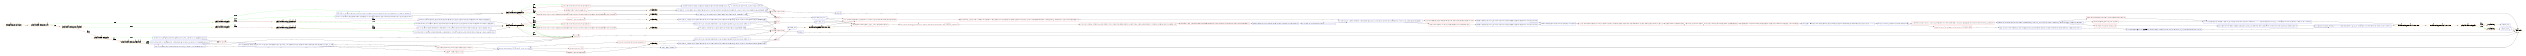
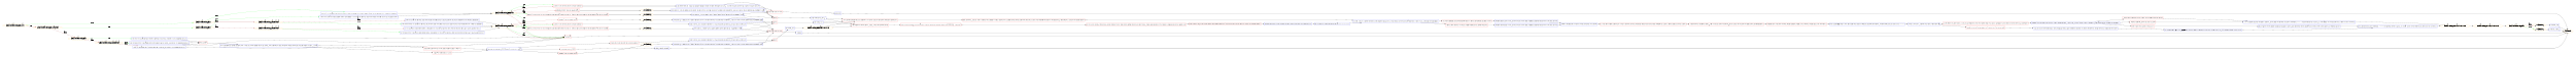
  digraph {
    rankdir=LR
    node [color=blue shape=box]
-   "QuincyRank3Convo2 begins." [color=orange shape=""]
    n2 [color=orange label="Check boolean QuincyNewWar1" shape=""]
    n3 [color=orange label="Check boolean QuincyFlirt" shape=""]
    n4 [color=orange label="Check boolean QuincyNewWarAsked" shape=""]
    n5 [label="이봐 섹시. 거기 있냐? 네가 좋아하는 멋진 저격수와 전쟁 이야기를 할 시간이 있는지 궁금하다. 어떤 미친 자식들로부터 우주 구해냈다고 말했었잖아"]
    n6 [color=orange label="Check boolean QuincySpaceTrauma" shape=""]
    n7 [color=orange label="Check boolean QuincyFlirt" shape=""]
    n8 [color=orange label="Check boolean QuincyFlirt" shape=""]
    n9 [color=orange label="Check boolean QuincyHexTrade" shape=""]
    n10 [label="이봐 우주 트라우마. 거기 있냐? 네가 좋아하는 멋진 저격수와 전쟁 이야기를 할 시간이 있는지 궁금하다. 어떤 미친 자식들로부터 우주 구해냈다고 말했었잖아"]
    n11 [label="이봐. 거기 있냐? 네가 좋아하는 멋진 저격수와 전쟁 이야기를 할 시간이 있는지 궁금하다. 어떤 미친 자식들로부터 우주 구해냈다고 말했었잖아"]
    n12 [label="야 섹시. 거기 있냐? 네가 겪었던 전쟁에 대해서 나한테 말했던 거 기억나냐? 네가 좋아하는 멋진 저격수와 전쟁 이야기를 나눌 수 있는지 궁금한데 어떠냐"]
    n13 [color=orange label="Check boolean QuincySpaceTrauma" shape=""]
    n14 [label="이봐 섹시. 거기 있냐? 질문 있다. 개인적인 질문이 될 수도 있지만, 내 생각엔 넌 그거 감당할만큼 강하니까"]
    n15 [color=orange label="Check boolean QuincySpaceTrauma" shape=""]
    n16 [color=red label="물론이지. 근데 난 우리가 이 이야기 거래할거라고 생각했는데? 내 전쟁 이야기랑 너의 '어쩌다가 홀바니아에 머물러서 헥스에 합류했어?' 에 대한 이야기였지?"]
    n17 [color=red label="그러지 뭐. 근데 한 번에 다루기엔 너무 많은 내용인데."]
    n18 [color=red label="[무시한다.]"]
    n19 [color=red label="말해줄게, 멋쟁아. 그래서 뭐 내놓을 건데? ;)"]
    n20 [color=orange label="Check boolean QuincyHexTrade" shape=""]
    n21 [label="야 우주 트라우마. 거기 있냐? 네가 겪었던 전쟁에 대해서 나한테 말했던 거 기억나냐? 네가 좋아하는 멋진 저격수와 전쟁 이야기를 나눌 수 있는지 궁금한데 어떠냐"]
    n22 [label="야 거기 있냐? 네가 겪었던 전쟁에 대해서 나한테 말했던 거 기억나냐? 네가 좋아하는 멋진 저격수와 전쟁 이야기를 나눌 수 있는지 궁금한데 어떠냐"]
    n23 [color=red label="무슨 일이야?"]
    n24 [label="이봐 우주 트라우마. 거기 있냐? 질문 있다. 개인적인 질문이 될 수도 있지만, 내 생각엔 넌 그거 감당할만큼 강하니까"]
    n25 [label="이봐. 거기 있냐? 질문 있다. 개인적인 질문이 될 수도 있지만, 내 생각엔 넌 그거 감당할만큼 강하니까"]
    n26 [color=orange label="+10 Chemistry" shape=""]
    n27 [label="그럼 천천히 해보자고. 부담감 느낄 필요없어. 필요할 때 어떻게 부드럽게 대해야할지 잘 아니까 ;) 넌 나한테 하고싶은 말만 하면 돼, 네 남자는 인내심이 많으니까"]
    "Chat ends." [color=orange shape=""]
    n29 [color=orange label="+10 Chemistry" shape=""]
    n30 [color=red label="물론이지. 근데 난 우리가 이 이야기 거래할거라고 생각했는데? 내 전쟁 이야기랑 너의 '어쩌다가 홀바니아에 머물러서 헥스에 합류했어?' 에 대한 이야기였지?"]
    n31 [color=red label="그러지 뭐. 근데 한 번에 다루기엔 너무 많은 내용인데."]
    n32 [color=red label="말해줄게. 그래서 뭐 내놓을 건데?"]
    n33 [label="네가 이곳을 둘러보는 방식을 보면 알지. 마치 그 어떤 것도 너에게 영향을 미칠 수 없는 것처럼, 마치 전쟁터에 있지 않은 것처럼 매우 차분한 상태라는걸. 이런 상황 처음이 아니잖아, 안 그래?"]
    n34 [label="하하 알겠다고, 이 섹시한 흥정꾼 같으니. 알겠어. 잘했어. 잊지마. 좋아 좋다고. 내일 말해줄게. 어때?"]
    n35 [color=red label="좋아."]
    n36 [color=red label="지금 이럴 기분이 아니야."]
    n37 [label="하하 알겠다고, 이 섹시한 흥정꾼 같으니. 알겠어. 좋아 좋다고. 우리 이야기를 거래하자고. 네 전쟁에 대한 얘기를 해주면, 내일 내가 어쩌다가 헥스에 합류하게 됐는지 말해줄게. 어때?"]
    n38 [color=orange label="+10 Chemistry" shape=""]
    n39 [label="걱정 마 친구야, 넌 네 속도대로 진행하면 돼. 난 그냥 군인을 보면 알아채게 되고, 호기심이 생기는 것뿐이니까"]
    n40 [color=orange label="+10 Chemistry" shape=""]
    n41 [color=red label="그렇네... 첫 번째 전쟁터는 아니야."]
    n42 [color=red label="모든 전쟁터는 달라. 하지만 거기에 연관된 사람들의 눈빛은 다 똑같지."]
    n43 [label="그럼 시작해 보라고, 섹시 ;)"]
    n44 [label="맘대로 해"]
    n45 [label="하하 알겠다고, 이 흥정꾼 같으니. 알겠어. 잘했어. 잊지마. 좋아 좋다고. 내일 말해줄게. 어때?"]
    n46 [color=red label="좋아."]
    n47 [color=red label="지금 이럴 기분이 아니야."]
    n48 [label="하하 알겠다고, 이 흥정꾼 같으니. 알겠어. 좋아 좋다고. 우리 이야기를 거래하자고. 네 전쟁에 대한 얘기를 해주면, 내일 내가 어쩌다가 헥스에 합류하게 됐는지 말해줄게. 어때?"]
    n49 [label="빌어먹을 정도로 공감된다, 친구야. 공감가. 마저 얘기하고 싶어?"]
    n50 [color=red label="내가 근원계에 도착했을 때는 모든 것들이... 이 사이코패스 오로킨과 센티언트에 의해 완전히 장악되었어."]
    n51 [color=red label="그럼 처음부터 시작하자. 발라스, 오로킨, 그리고 센티언트부터 말이야."]
    n52 [label="붐. 시작해, 보스"]
    n53 [label="문제없어"]
    n54 [color=red label="말해줄게. 그래서 뭐 내놓을 건데?"]
    n55 [color=red label="그러지 뭐. 근데 한 번에 다루기엔 너무 많은 내용인데."]
    n56 [color=red label="패스해야 될 것 같아, 미안."]
    n57 [color=red label="짧게 요약하자면, 오로킨은 그들 스스로를 신이라고 결정했어. 그들은 영원히 살아가는 방법을 알아낸 강화된 인간들이야. 센티언트는 오로킨이 다른 태양계를 테라포밍하기 위해 창조했지만, 그들을 배신하고 오로킨 제국과 전쟁을 벌였어."]
    n58 [color=red label="오로킨 제국은 예전부터- 아직까지도? 우리가 지금 겪고 있는 혼란의 대부분에 책임이 있어. 직접적이든, 간접적이든."]
    n59 [color=orange label="+10 Chemistry" shape=""]
    n60 [label="걱정 마 친구야, 넌 네 속도대로 진행하면 돼. 난 그냥 군인을 보면 알아채게 되고, 호기심이 생기는 것뿐이니까"]
    n61 [label="괜찮아, 괜찮아. 이해했어."]
    n62 [label="오 안돼. 그러니까 그 공짜로 부려먹히는 노동자 계급층이 들고 일어나니 더이상 화내고 싶어하지 않는다고? 징징거리는 거 장난 아니네, 오로킨 놈들 엿 먹었음 좋겠네"]
    n63 [color=red label="지구와 나머지 근원계는 거주할 수 없는 곳으로 변해갔어. 그리고 그들은 인류의 생존을 보장하고 싶어 했지. 그래서, 그들은 새로운 태양계와 그 주요 행성인 타우를 테라포밍 하기로 결정한 거야."]
    n64 [label="하하 알겠다고, 이 흥정꾼 같으니. 알겠어. 좋아 좋다고. 우리 이야기를 거래하자고. 네 전쟁에 대한 얘기를 해주면, 내일 내가 어쩌다가 헥스에 합류하게 됐는지 말해줄게. 어때?"]
    n65 [color=red label="좋아."]
    n66 [color=red label="그렇다고 해서 귀환하고 나서 죄 없는 사람들 학살해도 된다는 권리를 주진 않아."]
    n67 [color=red label="나도 다른 사람들만큼 오로킨 제국을 싫어해. 날 믿어. 그렇다고 센티언트들도 성인들은 아니야."]
    n68 [color=red label="이를 수행하기 위해, 오로킨은 합성 종족인 센티언트를 창조해낸거야. 그리고 센티언트는 타우에서 돌아와서 오로킨 제국과 전쟁을 벌였어."]
    n69 [label="붐. 시작해, 보스"]
    n70 [label="걔네들이 영웅이란 말은 아니야, 친구야. 이 세상이 '가치가 덜한' 사람들을 소모품으로 취급한 역사가 너무 많다는 뜻이야."]
    n71 [label="걔네들이 잘했다는 말이 아니야, 친구야. 이 세상이 '가치가 덜한' 사람들을 소모품으로 취급한 역사가 너무 많다는 뜻이야."]
    n72 [label="워워워워 잠깐만 타임 이 모든 바보같은 얘기를 내 뇌에서 처리하려면 시간이 좀 필요하다고"]
    n73 [color=orange label="Boolean QuincyHexTrade is now true." shape=""]
    n74 [label="미래에서 걔네들 분명히 나타날거야... 어떤 센티언트든 나타나겠지..."]
    n75 [label="... 기다려봐 내가 지금 제대로 읽은게 맞나? ㅋㅋㅋㅋㅋㅋㅋㅋㅋㅋ"]
    n76 [color=red label="난 사실 그들이 어떻게 만들어지는지 너무 깊이 생각하지 않으려고 노력했어…. 어쨌든 네 말이 맞아. 그들은 착취당해서는 안 됐어. 그렇지만 전쟁도 일으켜선 안 됐어."]
    n77 [color=red label="그들 중 에라라고 이름 붙여진 존재는 - 나를 여기로 보낸 로터스의 형제이며 - 최고위 오로킨 개자식인 발라스와 힘을 합쳐서 근원계를 점령했어."]
    n78 [color=red label="사람들을 문자 그대로 세뇌시켜버리는 베일을 만들었지. 사람들 모두 \"나르메르\"의 마음을 잃은 노예가 되어버렸어."]
    n79 [label="다른 인간들이 tv와 게임이 우리 그렇게 만들거라고 말한 것과 똑같은것 같은데... 솔직히 말해서, 테크병에 대해선 맞는 말 한 것 같기도 ㅋㅋㅋㅋ"]
    n80 [label="하지만 넌 여기있으니, 전쟁에서 이긴거겠지. 어떻게 된거냐?"]
    n81 [color=red label="조금씩. 하나하나씩. 한 번에 베일 한 개. 한 번에 한 도시. 한 번에 한 행성."]
    n82 [color=red label="나 혼자 해낸게 아니였어. 코퍼스나 그리니어 같은 적들조차도 우리 모두가 공통의 적을 가지고 있다는 걸 깨달았어. 심지어 에라의 아버지인 헌하우도 날 도와주었지."]
    n83 [label="항상 그런 식이지. 모두 전쟁터에 있는 작은 군인들을 잊어버리고 말이야. 전쟁에서 승리한건 이사회에서 권력 휘두르는 새끼들 덕분이라고 사람들이 생각하게 되지."]
    n84 [label="지랄맞네. 걔 친아빠 진짜 정신나갔다고... 전쟁이 가족들을 망쳐놨어, 가끔은 그래, 안그러냐. 하지만 지금은 다 잊었을거야, 그렇지? 평소처럼 또 서로를 죽이러 돌아왔겠지"]
    n85 [label="아니야. 총알 1개가 2개가 되고, 20,000발이 되버리지. 총알이 군대를 죽이는거야. 군대는 국가를 죽이는 거고, 친구야. 질량과 관성에 대한 이야기다."]
    n86 [color=red label="어떤 우정은 아직도 강하게 유지되고 있어."]
    n87 [color=red label="... 변하면 변할수록, 변하지 않는 것도 있는 법..."]
    n88 [color=red label="사람은 여전히 사람이였어. 아무리 그들이 그러지 안힉를 바라더라도 말이야."]
    n89 [label="우리 좀 봐라. 서로 깊숙히 이해하잖냐. ㅋㅋㅋㅋ 이런 빌어먹을 진지한 거 싫다고, 안 그러냐? 일단 여기까지만 진행하자고. 나중에 다시 얘기 시작하자고"]
    n90 [label="항상 이렇지 뭐. 우연히 합류한 사람들이 몇 명 있을수는 있지만, 강의 흐름 자체는 변하지 않잖아? 그러기 위해서는 진짜 노력이 필요하다고. 진정한 힘 말이야."]
    n91 [label="너 그거 내 영혼에 문신으로 새겨넣을 수 있을거다, 친구야. 젠장 우리 좀 봐라. 서로 깊숙히 이해하잖냐. ㅋㅋㅋㅋ 이런 빌어먹을 진지한 거 싫다고, 안 그러냐? 일단 여기까지만 진행하자고. 나중에 다시 얘기 시작하자고"]
    n92 [color=orange label="Boolean QuincyNewWar1 is now true." shape=""]
    n93 [color=orange label="Boolean QuincyNewWar2 is now true." shape=""]
    n94 [color=orange label="Check boolean QuincyFlirt" shape=""]
    n95 [color=orange label="+10 Chemistry" shape=""]
    n96 [color=orange label="+10 Chemistry" shape=""]
    n97 [label="나중에 봐, 이쁜이 ;)"]
    n98 [label="나중에 봐, 사촌"]
-   "QuincyRank3Convo2 begins." -> n2
    n2 -> n3 [color=green label=true]
    n2 -> n4 [color=brown label=true]
    n3 -> n5 [color=green label=true]
    n3 -> n6 [color=brown label=false]
    n4 -> n7 [color=green label=true]
    n4 -> n8 [color=brown label=false]
    n5 -> n9
    n6 -> n10 [color=green label=true]
    n6 -> n11 [color=brown label=false]
    n7 -> n12 [color=green label=true]
    n7 -> n13 [color=brown label=false]
    n8 -> n14 [color=green label=true]
    n8 -> n15 [color=brown label=false]
    n9 -> n16 [color=green label=true]
    n9 -> n17 [color=green label=true]
    n9 -> n17 [color=brown label=false]
    n9 -> n18 [color=green label=true]
    n9 -> n18 [color=brown label=false]
    n9 -> n19 [color=brown label=false]
    n10 -> n20
    n11 -> n20
    n12 -> n9
    n13 -> n21 [color=green label=true]
    n13 -> n22 [color=brown label=false]
    n14 -> n18
    n14 -> n23
    n15 -> n24 [color=green label=true]
    n15 -> n25 [color=brown label=false]
    n16 -> n26
    n17 -> n27
    n18 -> "Chat ends."
    n19 -> n29
    n20 -> n18 [color=green label=true]
    n20 -> n18 [color=brown label=false]
    n20 -> n30 [color=green label=true]
    n20 -> n31 [color=green label=true]
    n20 -> n31 [color=brown label=false]
    n20 -> n32 [color=brown label=false]
    n21 -> n20
    n22 -> n20
    n23 -> n33
    n24 -> n18
    n24 -> n23
    n25 -> n18
    n25 -> n23
    n26 -> n34
    n27 -> n35
    n27 -> n36
    n29 -> n37
    n30 -> n38
    n31 -> n39
    n32 -> n40
    n33 -> n41
    n33 -> n42
    n34 -> n35
    n34 -> n36
    n35 -> n43
    n36 -> n44
    n37 -> n35
    n37 -> n36
    n38 -> n45
    n39 -> n46
    n39 -> n47
    n40 -> n48
    n41 -> n49
    n42 -> n49
    n43 -> n50
    n43 -> n51
    n44 -> "Chat ends."
    n45 -> n46
    n45 -> n47
    n46 -> n52
    n47 -> n53
    n48 -> n46
    n48 -> n47
    n49 -> n54
    n49 -> n55
    n49 -> n56
    n50 -> n57
    n51 -> n58
    n52 -> n50
    n52 -> n51
    n53 -> "Chat ends."
    n54 -> n59
    n55 -> n60
    n56 -> n61
    n57 -> n62
    n58 -> n63
    n59 -> n64
    n60 -> n47
    n60 -> n65
    n61 -> "Chat ends."
    n62 -> n66
    n62 -> n67
    n63 -> n68
    n64 -> n47
    n64 -> n65
    n65 -> n69
    n66 -> n70
    n67 -> n71
    n68 -> n72
    n69 -> n73
    n70 -> n74
    n71 -> n74
    n72 -> n75
    n73 -> n50
    n73 -> n51
    n74 -> n76
    n75 -> n62
    n76 -> n77
    n77 -> n78
    n78 -> n79
    n79 -> n80
    n80 -> n81
    n80 -> n82
    n81 -> n83
    n82 -> n84
    n83 -> n85
    n84 -> n86
    n84 -> n87
    n84 -> n88
    n85 -> n89
    n86 -> n90
    n87 -> n91
    n88 -> n91
    n89 -> n92
    n90 -> n89
    n91 -> n92
    n92 -> n93
    n93 -> n94
    n94 -> n95 [color=green label=true]
    n94 -> n96 [color=brown label=false]
    n95 -> n97
    n96 -> n98
    n97 -> "Chat ends."
    n98 -> "Chat ends."
  }
